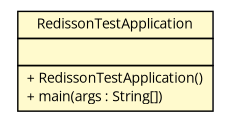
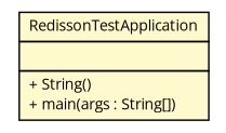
  digraph {
    nodesep=0.25
    ranksep=0.5
    rankdir=LR
    fontname="Open Sans"
-   n1 [fontcolor=black fontname="Open Sans" fontsize=10.0 label=<<table title="top.infra.cloudready.test.RedissonTestApplication" border="0" cellborder="1" cellspacing="0" cellpadding="2" port="p" bgcolor="lemonChiffon" href="./RedissonTestApplication.html"> 		<tr><td><table border="0" cellspacing="0" cellpadding="1"> <tr><td align="center" balign="center"> RedissonTestApplication </td></tr> 		</table></td></tr> 		<tr><td><table border="0" cellspacing="0" cellpadding="1"> <tr><td align="left" balign="left">  </td></tr> 		</table></td></tr> 		<tr><td><table border="0" cellspacing="0" cellpadding="1"> <tr><td align="left" balign="left"> + RedissonTestApplication() </td></tr> <tr><td align="left" balign="left"> + main(args : String[]) </td></tr> 		</table></td></tr> 		</table>> shape=plaintext]
+   n1 [fontcolor=black fontname="Open Sans" fontsize=10.0 label=<<table title="top.infra.cloudready.test.RedissonTestApplication" border="0" cellborder="1" cellspacing="0" cellpadding="2" port="p" bgcolor="lemonChiffon" href="./RedissonTestApplication.html"> 		<tr><td><table border="0" cellspacing="0" cellpadding="1"> <tr><td align="center" balign="center"> RedissonTestApplication </td></tr> 		</table></td></tr> 		<tr><td><table border="0" cellspacing="0" cellpadding="1"> <tr><td align="left" balign="left">  </td></tr> 		</table></td></tr> 		<tr><td><table border="0" cellspacing="0" cellpadding="1"> <tr><td align="left" balign="left"> + String() </td></tr> <tr><td align="left" balign="left"> + main(args : String[]) </td></tr> 		</table></td></tr> 		</table>> shape=plaintext]
  }
